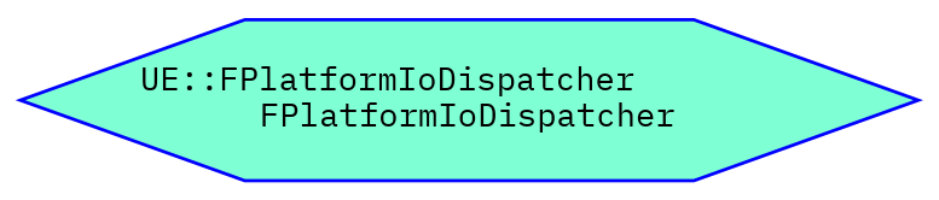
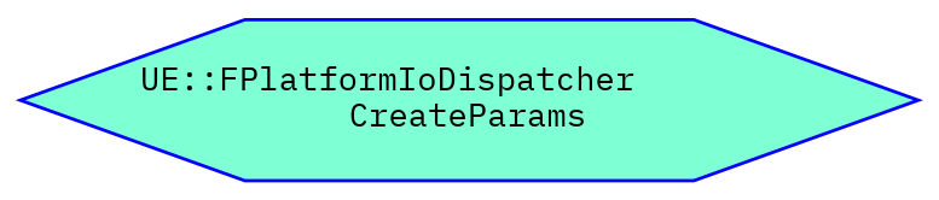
  digraph {
    rankdir=LR
    fontname="IBM Plex Mono"
-   n1 [color=blue fillcolor=aquamarine fontname="IBM Plex Mono" fontsize=10 height=0.2 label="UE::FPlatformIoDispatcher\lFPlatformIoDispatcher" shape=hexagon style=filled width=0.4]
+   n1 [color=blue fillcolor=aquamarine fontname="IBM Plex Mono" fontsize=10 height=0.2 label="UE::FPlatformIoDispatcher\lCreateParams" shape=hexagon style=filled width=0.4]
  }
